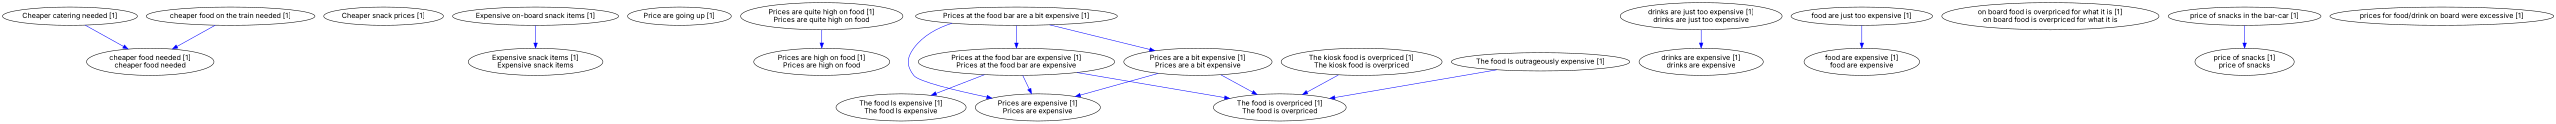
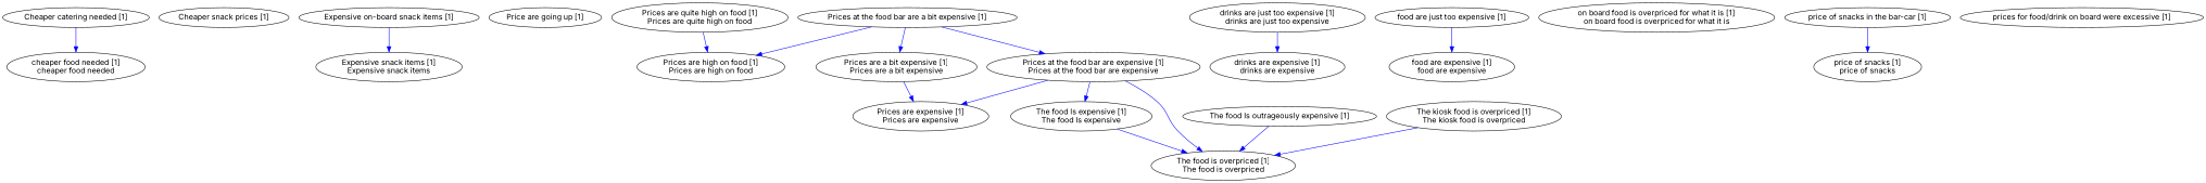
  digraph {
    fontname=Inter
    node [fontname=Inter]
    edge [color=blue fontname=Inter]
    "Cheaper catering needed [1]"
    "cheaper food needed [1]\ncheaper food needed"
    "Cheaper snack prices [1]"
    "Expensive on-board snack items [1]"
    "Expensive snack items [1]\nExpensive snack items"
    "Price are going up [1]"
    "Prices are quite high on food [1]\nPrices are quite high on food"
    "Prices are high on food [1]\nPrices are high on food"
    "Prices at the food bar are a bit expensive [1]"
    "Prices at the food bar are expensive [1]\nPrices at the food bar are expensive"
    "Prices are expensive [1]\nPrices are expensive"
    "Prices are a bit expensive [1]\nPrices are a bit expensive"
    "The food Is expensive [1]\nThe food Is expensive"
    "The food is overpriced [1]\nThe food is overpriced"
    "The food Is outrageously expensive [1]"
    "The kiosk food is overpriced [1]\nThe kiosk food is overpriced"
-   "cheaper food on the train needed [1]"
    "drinks are just too expensive [1]\ndrinks are just too expensive"
    "drinks are expensive [1]\ndrinks are expensive"
    "food are just too expensive [1]"
    "food are expensive [1]\nfood are expensive"
    "on board food is overpriced for what it is [1]\non board food is overpriced for what it is"
    "price of snacks in the bar-car [1]"
    "price of snacks [1]\nprice of snacks"
    "prices for food/drink on board were excessive [1]"
    "Cheaper catering needed [1]" -> "cheaper food needed [1]\ncheaper food needed"
    "Expensive on-board snack items [1]" -> "Expensive snack items [1]\nExpensive snack items"
    "Prices are quite high on food [1]\nPrices are quite high on food" -> "Prices are high on food [1]\nPrices are high on food"
    "Prices at the food bar are a bit expensive [1]" -> "Prices at the food bar are expensive [1]\nPrices at the food bar are expensive"
-   "Prices at the food bar are a bit expensive [1]" -> "Prices are expensive [1]\nPrices are expensive"
+   "Prices at the food bar are a bit expensive [1]" -> "Prices are high on food [1]\nPrices are high on food"
    "Prices at the food bar are a bit expensive [1]" -> "Prices are a bit expensive [1]\nPrices are a bit expensive"
    "Prices at the food bar are expensive [1]\nPrices at the food bar are expensive" -> "Prices are expensive [1]\nPrices are expensive"
    "Prices at the food bar are expensive [1]\nPrices at the food bar are expensive" -> "The food Is expensive [1]\nThe food Is expensive"
    "Prices at the food bar are expensive [1]\nPrices at the food bar are expensive" -> "The food is overpriced [1]\nThe food is overpriced"
    "Prices are a bit expensive [1]\nPrices are a bit expensive" -> "Prices are expensive [1]\nPrices are expensive"
-   "Prices are a bit expensive [1]\nPrices are a bit expensive" -> "The food is overpriced [1]\nThe food is overpriced"
+   "The food Is expensive [1]\nThe food Is expensive" -> "The food is overpriced [1]\nThe food is overpriced"
    "The food Is outrageously expensive [1]" -> "The food is overpriced [1]\nThe food is overpriced"
    "The kiosk food is overpriced [1]\nThe kiosk food is overpriced" -> "The food is overpriced [1]\nThe food is overpriced"
-   "cheaper food on the train needed [1]" -> "cheaper food needed [1]\ncheaper food needed"
    "drinks are just too expensive [1]\ndrinks are just too expensive" -> "drinks are expensive [1]\ndrinks are expensive"
    "food are just too expensive [1]" -> "food are expensive [1]\nfood are expensive"
    "price of snacks in the bar-car [1]" -> "price of snacks [1]\nprice of snacks"
  }
